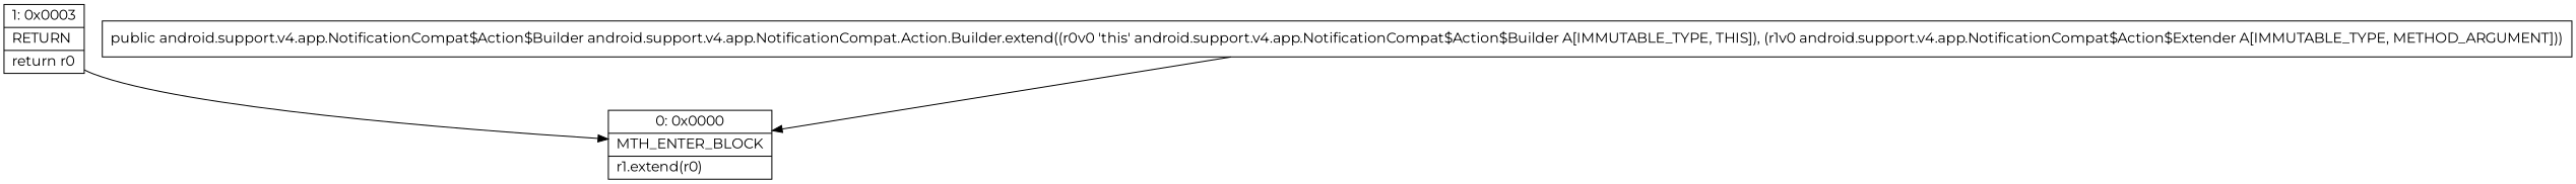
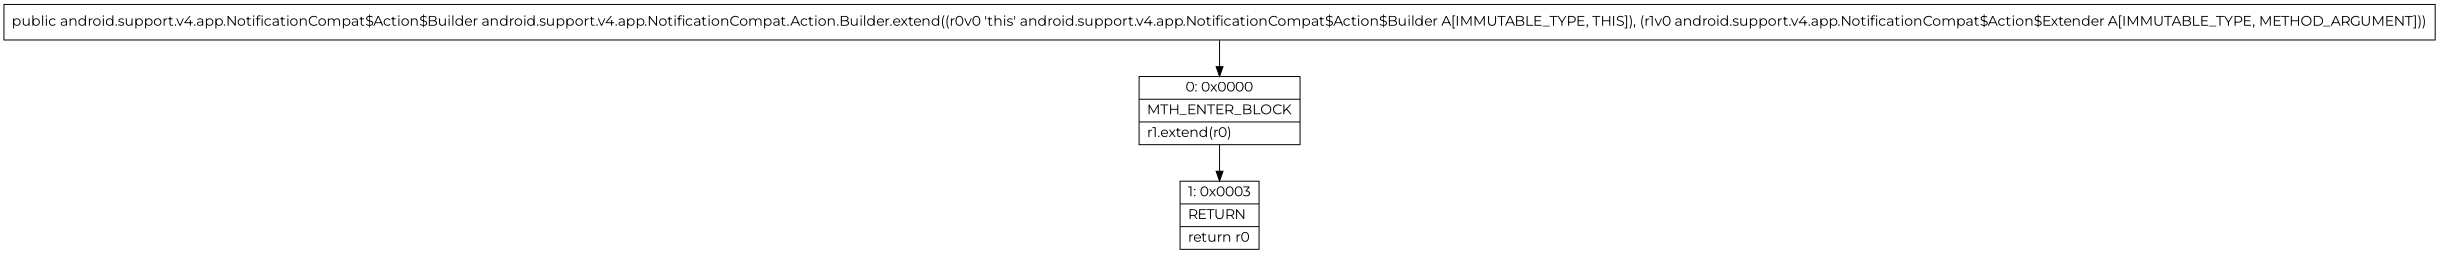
  digraph {
    fontname=Montserrat
    node [shape=record fontname=Montserrat]
    edge [fontname=Montserrat]
    n1 [label="{0\:\ 0x0000|MTH_ENTER_BLOCK\l|r1.extend(r0)\l}"]
    n2 [label="{1\:\ 0x0003|RETURN\l|return r0\l}"]
    n3 [label="{public android.support.v4.app.NotificationCompat$Action$Builder android.support.v4.app.NotificationCompat.Action.Builder.extend((r0v0 'this' android.support.v4.app.NotificationCompat$Action$Builder A[IMMUTABLE_TYPE, THIS]), (r1v0 android.support.v4.app.NotificationCompat$Action$Extender A[IMMUTABLE_TYPE, METHOD_ARGUMENT])) }"]
-   n2 -> n1
+   n1 -> n2
    n3 -> n1
  }
